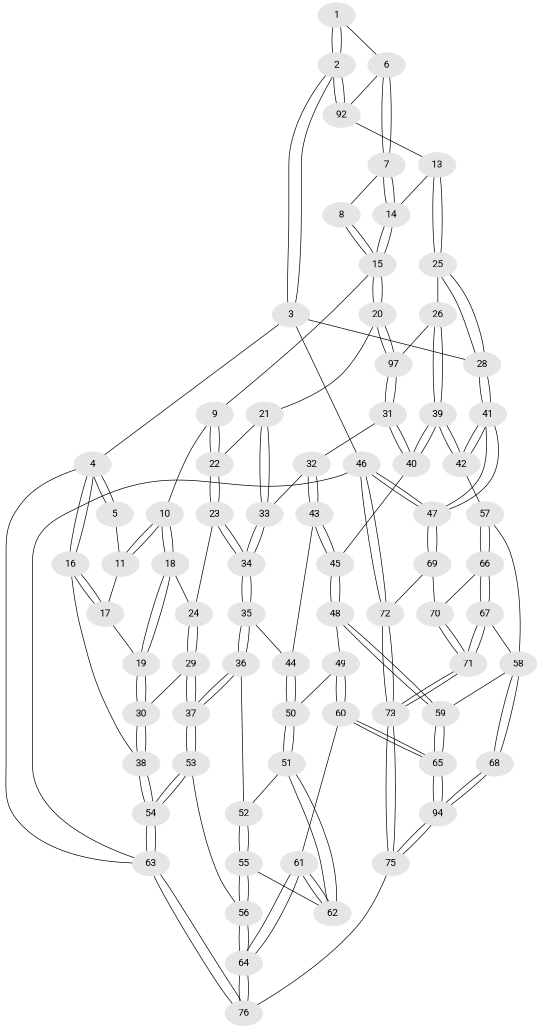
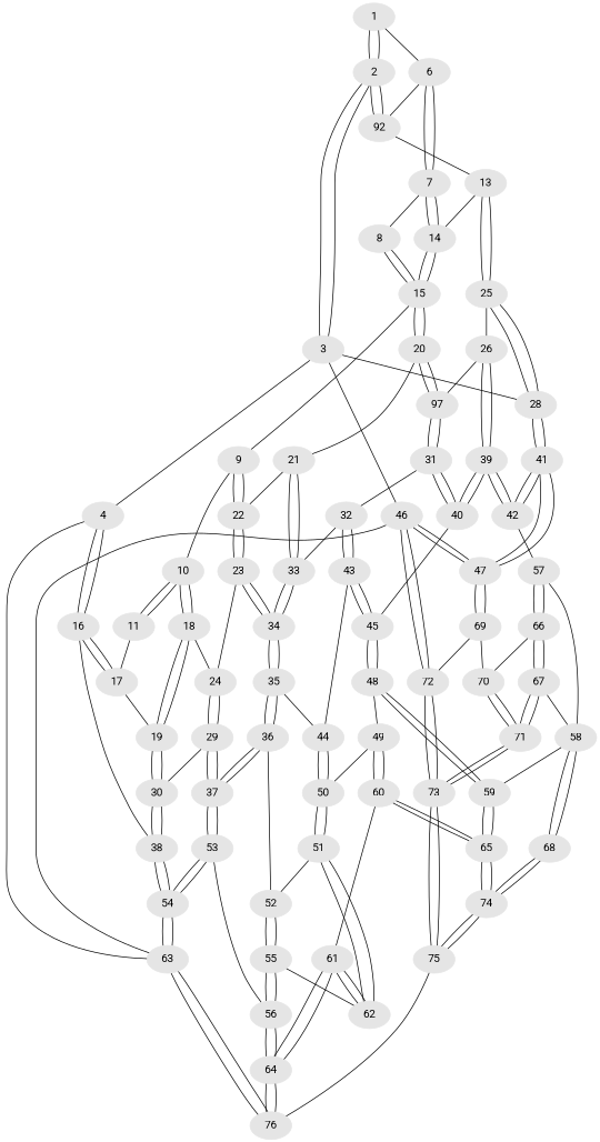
  graph {
    fontname=Roboto
    node [color=gray90 fontname=Roboto style=filled]
    edge [fontname=Roboto]
    1
    2
    6
    3
    n5 [label=92]
    7
    4
    28
    46
    13
-   5
    16
    63
    41
    47
    72
    11
    17
    38
    76
    8
    14
    15
    9
    10
    22
    20
    18
    23
    19
    24
    25
    26
    21
    n35 [label=97]
    54
    30
    29
    33
    31
    34
    35
    37
    39
    40
    42
    32
    53
    43
    45
    44
    36
    52
    50
    55
    56
    57
    48
    69
    58
    66
    51
    49
    59
    73
    70
    60
    65
    61
    62
    64
    68
    67
-   74 [label=94]
+   74
    75
    71
    1 -- 2
    1 -- 2
    1 -- 6
    2 -- 3
    2 -- 3
    2 -- n5
    2 -- n5
    6 -- n5
    6 -- 7
    6 -- 7
    3 -- 4
    3 -- 28
    3 -- 46
    n5 -- 13
    7 -- 8
    7 -- 14
    7 -- 14
-   4 -- 5
-   4 -- 5
    4 -- 16
    4 -- 16
    4 -- 63
    28 -- 41
    28 -- 41
    46 -- 63
    46 -- 47
    46 -- 47
    46 -- 72
    46 -- 72
    13 -- 14
    13 -- 25
    13 -- 25
-   5 -- 11
    16 -- 17
    16 -- 17
    16 -- 38
    63 -- 76
    63 -- 76
    41 -- 47
    41 -- 47
    41 -- 42
    41 -- 42
    47 -- 69
    47 -- 69
    72 -- 73
    72 -- 73
    11 -- 17
    17 -- 19
    38 -- 54
    38 -- 54
    8 -- 15
    8 -- 15
    14 -- 15
    14 -- 15
    15 -- 9
    15 -- 20
    15 -- 20
    9 -- 10
    9 -- 22
    9 -- 22
    10 -- 11
    10 -- 11
    10 -- 18
    10 -- 18
    22 -- 23
    22 -- 23
    20 -- 21
    20 -- n35
    20 -- n35
    18 -- 19
    18 -- 19
    18 -- 24
    23 -- 24
    23 -- 34
    23 -- 34
    19 -- 30
    19 -- 30
    24 -- 29
    24 -- 29
    25 -- 28
    25 -- 28
    25 -- 26
    26 -- n35
    26 -- 39
    26 -- 39
    21 -- 22
    21 -- 33
    21 -- 33
    n35 -- 31
    n35 -- 31
    54 -- 63
    54 -- 63
    30 -- 38
    30 -- 38
    29 -- 30
    29 -- 37
    29 -- 37
    33 -- 34
    33 -- 34
    31 -- 40
    31 -- 40
    31 -- 32
    34 -- 35
    34 -- 35
    35 -- 44
    35 -- 36
    35 -- 36
    37 -- 53
    37 -- 53
    39 -- 40
    39 -- 40
    39 -- 42
    39 -- 42
    40 -- 45
    42 -- 57
    32 -- 33
    32 -- 43
    32 -- 43
    53 -- 54
    53 -- 54
    53 -- 56
    43 -- 45
    43 -- 45
    43 -- 44
    45 -- 48
    45 -- 48
    44 -- 50
    44 -- 50
    36 -- 37
    36 -- 37
    36 -- 52
    52 -- 55
    52 -- 55
    50 -- 51
    50 -- 51
    55 -- 56
    55 -- 56
    55 -- 62
    56 -- 64
    56 -- 64
    57 -- 58
    57 -- 66
    57 -- 66
    48 -- 49
    48 -- 59
    48 -- 59
    69 -- 72
    69 -- 70
    58 -- 59
    58 -- 68
    58 -- 68
    66 -- 70
    66 -- 67
    66 -- 67
    51 -- 52
    51 -- 62
    51 -- 62
    49 -- 50
    49 -- 60
    49 -- 60
    59 -- 65
    59 -- 65
    73 -- 75
    73 -- 75
    70 -- 71
    70 -- 71
    60 -- 65
    60 -- 65
    60 -- 61
    65 -- 74
    65 -- 74
    61 -- 62
    61 -- 62
    61 -- 64
    61 -- 64
    64 -- 76
    64 -- 76
    68 -- 74
    68 -- 74
    67 -- 58
    67 -- 71
    67 -- 71
    74 -- 75
    74 -- 75
    75 -- 76
    71 -- 73
    71 -- 73
  }
